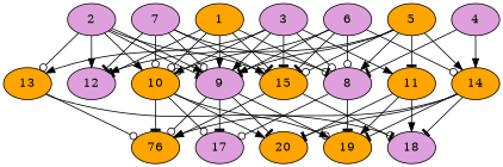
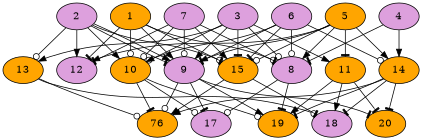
  digraph {
    node [alpha=0.03 fillcolor=orange style=filled]
    edge [arrowhead=normal]
    1 [alpha=0.19 expect_size=30159872]
    8 [alpha=0.05 expect_size=23546880 fillcolor=plum]
    9 [alpha=0.01 expect_size=29647872 fillcolor=plum]
    10 [alpha=0.16 expect_size=32031744]
    12 [alpha=0.17 expect_size=36068352 fillcolor=plum]
    15 [expect_size=27158528]
    17 [alpha=0.09 expect_size=48696320 fillcolor=plum]
    19 [expect_size=23638016]
    n9 [alpha=0.07 expect_size=42473472 label=76]
    20 [alpha=0.15 expect_size=25789440]
    18 [alpha=0.16 expect_size=11210752 fillcolor=plum]
    2 [alpha=0.02 expect_size=34571264 fillcolor=plum]
    13 [expect_size=40668160]
    3 [alpha=0.07 expect_size=35952640 fillcolor=plum]
    11 [alpha=0.07 expect_size=37829632]
    4 [alpha=0.08 expect_size=50625536 fillcolor=plum]
    14 [alpha=0.06 expect_size=9350144]
    5 [alpha=0.06 expect_size=37642240]
    6 [expect_size=23516160 fillcolor=plum]
    7 [alpha=0.04 expect_size=20770816 fillcolor=plum]
    1 -> 8 [arrowhead=odot]
    1 -> 9
    1 -> 10 [arrowhead=odot]
    1 -> 12 [arrowhead=tee]
    1 -> 15 [arrowhead=tee]
    8 -> 17 [arrowhead=odot]
    8 -> 19 [arrowhead=tee]
    9 -> 17 [arrowhead=tee]
    9 -> 19
    9 -> n9 [arrowhead=odot]
    9 -> 20 [arrowhead=tee]
    10 -> 17 [arrowhead=odot]
    10 -> 19 [arrowhead=odot]
    10 -> n9 [arrowhead=tee]
-   10 -> 20
    15 -> n9
    15 -> 18 [arrowhead=tee]
    2 -> 9 [arrowhead=tee]
    2 -> 9
    2 -> 10
    2 -> 12
    2 -> 15 [arrowhead=odot]
    2 -> 13 [arrowhead=odot]
    13 -> n9 [arrowhead=odot]
    13 -> 18 [arrowhead=odot]
    3 -> 8 [arrowhead=odot]
    3 -> 9
    3 -> 10
    3 -> 15 [arrowhead=tee]
    3 -> 13
    3 -> 11
    11 -> 19
    11 -> 20 [arrowhead=tee]
    11 -> 18
    4 -> 8 [arrowhead=tee]
    4 -> 14
    14 -> 19 [arrowhead=tee]
    14 -> n9
    14 -> 20 [arrowhead=tee]
    14 -> 18 [arrowhead=tee]
    5 -> 8
    5 -> 9
    5 -> 12
    5 -> 15 [arrowhead=odot]
    5 -> 11 [arrowhead=tee]
    5 -> 14
    6 -> 8 [arrowhead=odot]
    6 -> 9 [arrowhead=tee]
    6 -> 10 [arrowhead=odot]
    6 -> 15 [arrowhead=tee]
    6 -> 14 [arrowhead=odot]
    7 -> 8 [arrowhead=tee]
    7 -> 9 [arrowhead=odot]
    7 -> 10 [arrowhead=odot]
    7 -> 12 [arrowhead=tee]
    7 -> 15
  }
